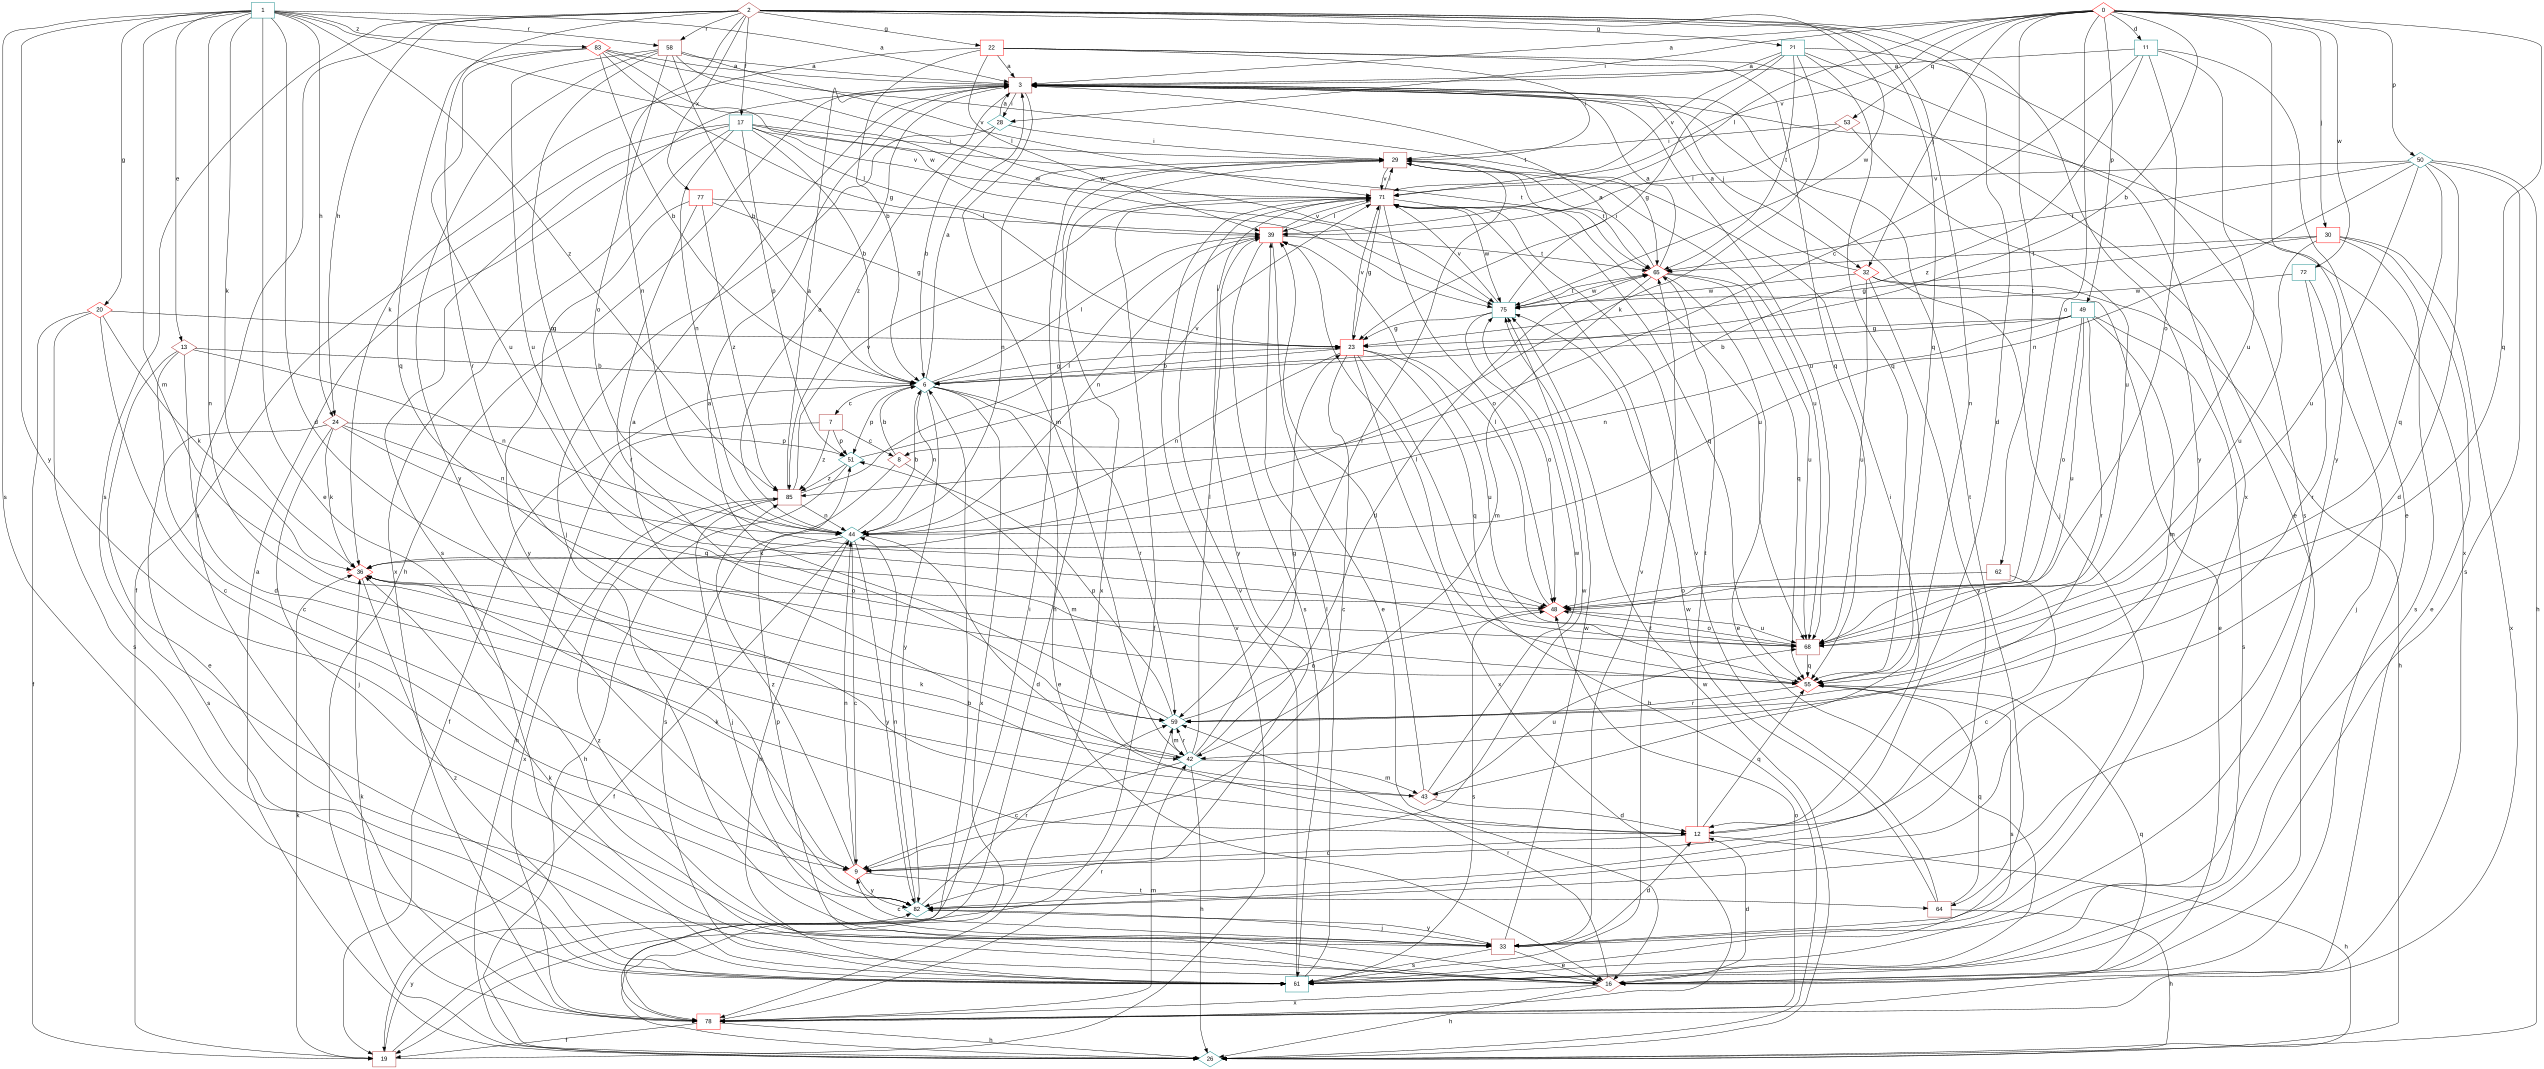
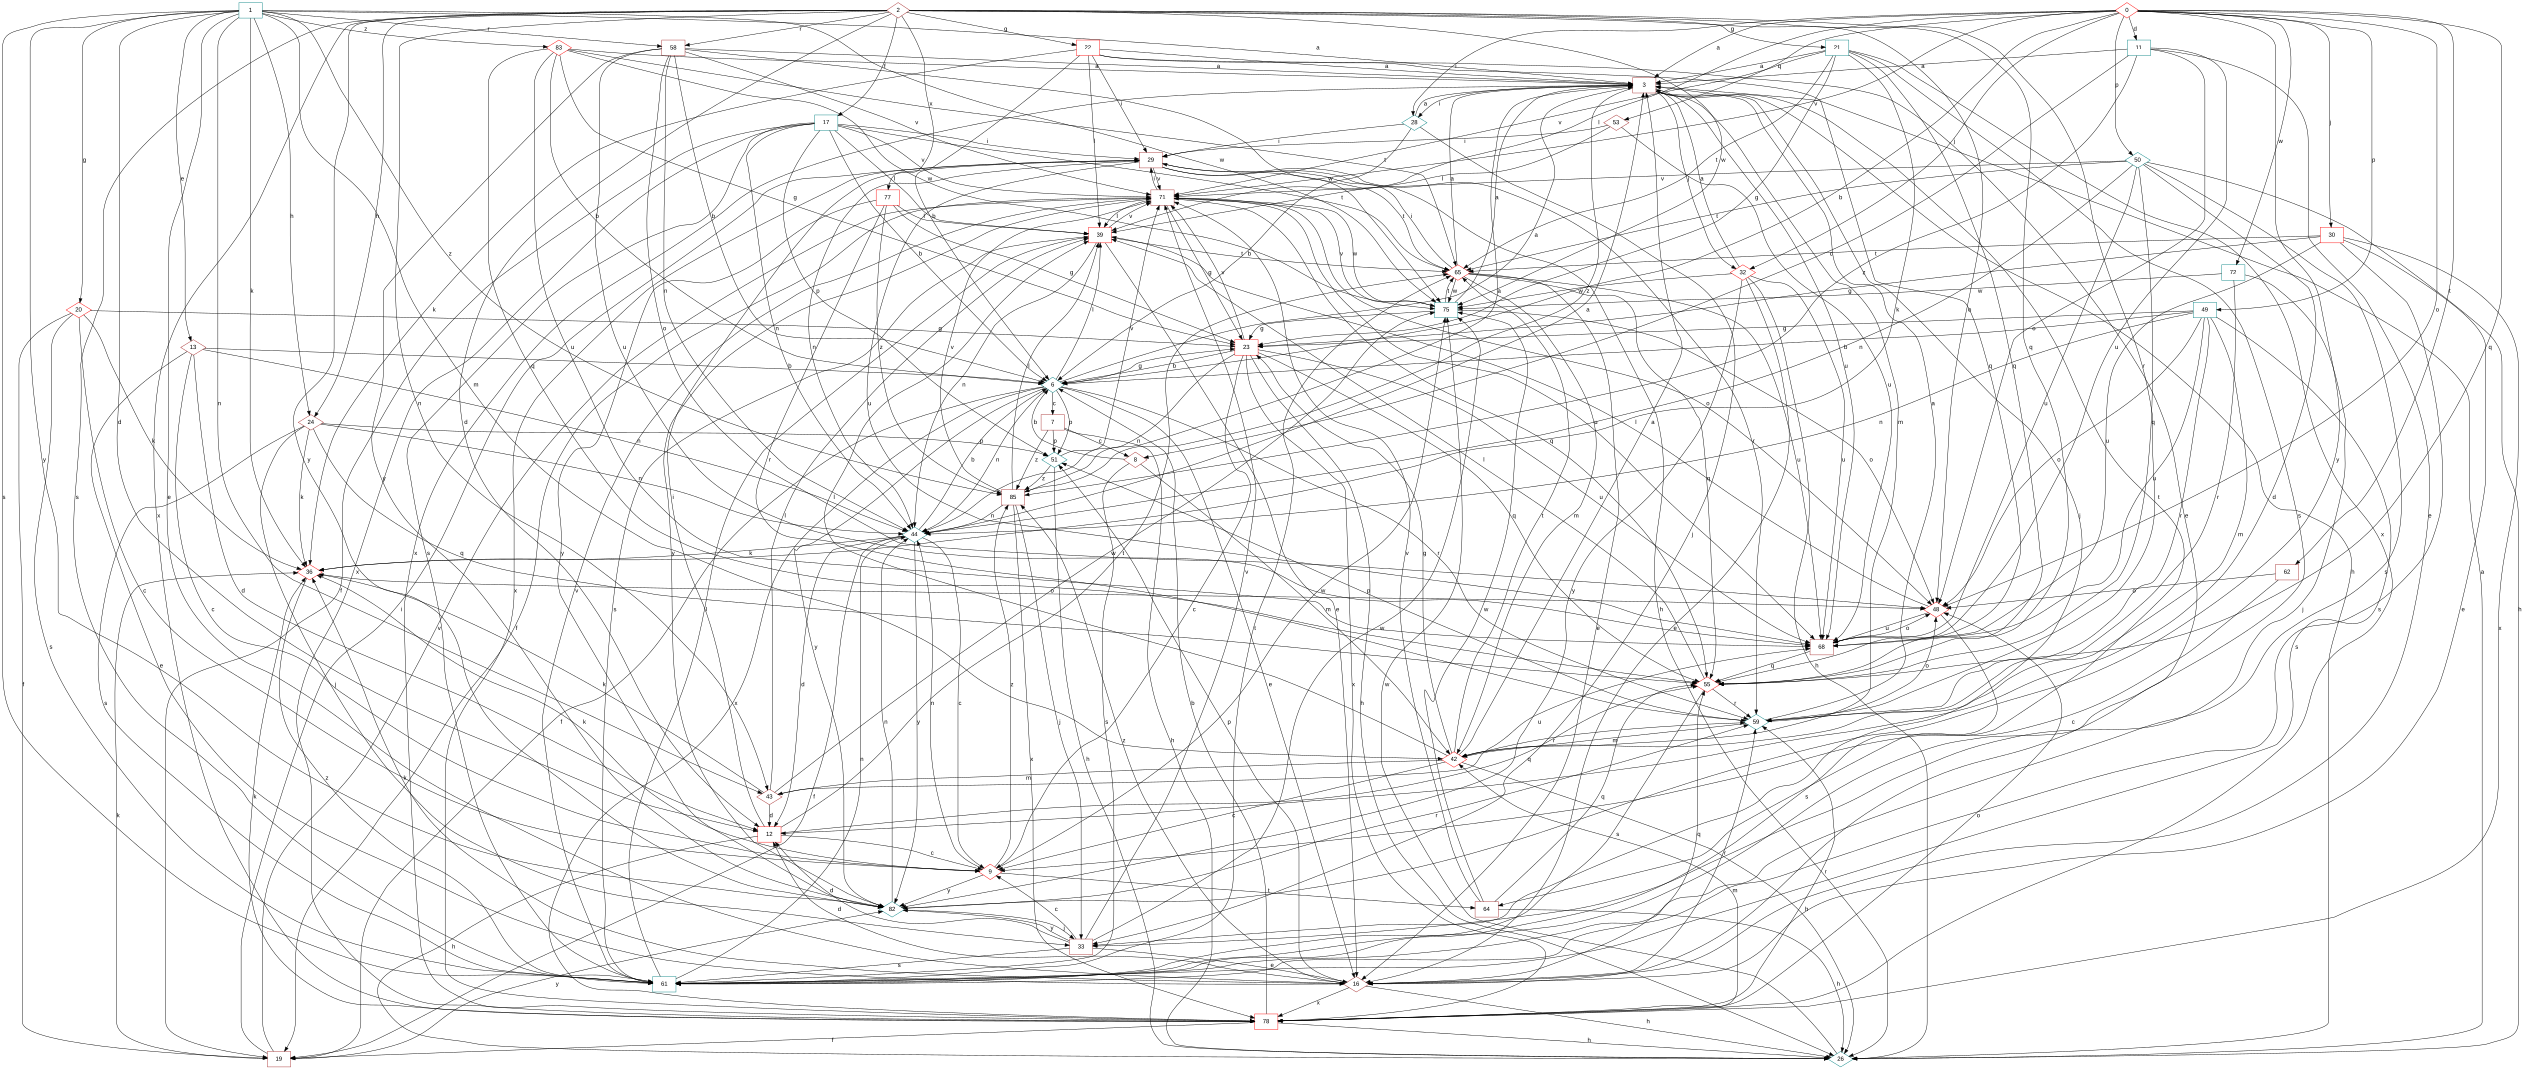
  strict digraph {
    fontname="Liberation Sans"
    node [color=brown fontname="Liberation Sans" shape=box]
    edge [fontname="Liberation Sans"]
    0 [color=red shape=diamond]
    3
    6 [color=teal shape=diamond]
    11 [color=teal]
    28 [color=teal shape=diamond]
    30 [color=red]
    32 [color=red shape=diamond]
    39 [color=red]
    48 [color=red shape=diamond]
    49 [color=teal]
    50 [color=teal shape=diamond]
    53 [shape=diamond]
    55 [color=red shape=diamond]
    62
    71
    72 [color=teal]
    82 [color=teal shape=diamond]
-   42 [color=teal shape=diamond]
+   42 [color=red shape=diamond]
    85
    78 [color=red]
    26 [color=teal shape=diamond]
    33
    64
    68
    16 [shape=diamond]
    59 [color=teal shape=diamond]
    7
    19
    23 [color=red]
    44 [color=teal shape=diamond]
    51 [color=teal shape=diamond]
    8 [shape=diamond]
    29
    61 [color=teal]
    65 [color=red shape=diamond]
    75 [color=teal]
    12 [color=red]
    9 [color=red shape=diamond]
    1 [color=teal]
    13 [shape=diamond]
    20 [color=red shape=diamond]
    24 [shape=diamond]
    36 [color=red shape=diamond]
    43 [shape=diamond]
    58
    83 [color=red shape=diamond]
    2 [shape=diamond]
    17 [color=teal]
    21 [color=teal]
    22 [color=red]
    77 [color=red]
    0 -> 3 [label=a]
    0 -> 6 [label=b]
    0 -> 11 [label=d]
    0 -> 28 [label=i]
    0 -> 30 [label=j]
    0 -> 32 [label=j]
    0 -> 39 [label=l]
    0 -> 48 [label=o]
    0 -> 49 [label=p]
    0 -> 50 [label=p]
    0 -> 53 [label=q]
    0 -> 55 [label=q]
    0 -> 62 [label=t]
    0 -> 71 [label=v]
    0 -> 72 [label=w]
    0 -> 82 [label=y]
    3 -> 28 [label=i]
    3 -> 32 [label=j]
    3 -> 42 [label=m]
    3 -> 85 [label=z]
    3 -> 78 [label=x]
    3 -> 26 [label=h]
    3 -> 33 [label=j]
    3 -> 64 [label=t]
    3 -> 68 [label=u]
    6 -> 3 [label=a]
    6 -> 39 [label=l]
    6 -> 82 [label=y]
    6 -> 78 [label=x]
    6 -> 16 [label=e]
    6 -> 59 [label=r]
    6 -> 7 [label=c]
    6 -> 19 [label=f]
    6 -> 23 [label=g]
    6 -> 44 [label=n]
    6 -> 51 [label=p]
    11 -> 3 [label=a]
    11 -> 48 [label=o]
    11 -> 85 [label=z]
    11 -> 68 [label=u]
    11 -> 16 [label=e]
    11 -> 8 [label=c]
    28 -> 3 [label=a]
    28 -> 6 [label=b]
    28 -> 33 [label=j]
    28 -> 29 [label=i]
    30 -> 78 [label=x]
    30 -> 68 [label=u]
    30 -> 16 [label=e]
    30 -> 23 [label=g]
    30 -> 61 [label=s]
    30 -> 65 [label=t]
    32 -> 3 [label=a]
    32 -> 82 [label=y]
    32 -> 26 [label=h]
    32 -> 68 [label=u]
    32 -> 16 [label=e]
    32 -> 75 [label=w]
    39 -> 71 [label=v]
    39 -> 16 [label=e]
    39 -> 44 [label=n]
    39 -> 61 [label=s]
    39 -> 65 [label=t]
    48 -> 39 [label=l]
    48 -> 68 [label=u]
    48 -> 61 [label=s]
    49 -> 6 [label=b]
    49 -> 48 [label=o]
    49 -> 42 [label=m]
    49 -> 68 [label=u]
    49 -> 59 [label=r]
    49 -> 23 [label=g]
    49 -> 44 [label=n]
    49 -> 61 [label=s]
    50 -> 55 [label=q]
    50 -> 71 [label=v]
    50 -> 26 [label=h]
    50 -> 68 [label=u]
    50 -> 44 [label=n]
    50 -> 61 [label=s]
    50 -> 65 [label=t]
    50 -> 12 [label=d]
    53 -> 39 [label=l]
    53 -> 68 [label=u]
    53 -> 29 [label=i]
    55 -> 39 [label=l]
    55 -> 59 [label=r]
    55 -> 61 [label=s]
    62 -> 48 [label=o]
    62 -> 9 [label=c]
    71 -> 39 [label=l]
    71 -> 48 [label=o]
    71 -> 55 [label=q]
    71 -> 82 [label=y]
    71 -> 68 [label=u]
    71 -> 19 [label=f]
    71 -> 23 [label=g]
    71 -> 29 [label=i]
    71 -> 75 [label=w]
    72 -> 33 [label=j]
    72 -> 59 [label=r]
    72 -> 75 [label=w]
    82 -> 33 [label=j]
    82 -> 59 [label=r]
    82 -> 44 [label=n]
    42 -> 3 [label=a]
    42 -> 39 [label=l]
    42 -> 26 [label=h]
    42 -> 59 [label=r]
    42 -> 23 [label=g]
    42 -> 65 [label=t]
    42 -> 9 [label=c]
    42 -> 43 [label=m]
    85 -> 3 [label=a]
    85 -> 39 [label=l]
    85 -> 71 [label=v]
    85 -> 78 [label=x]
    85 -> 33 [label=j]
    85 -> 44 [label=n]
    78 -> 6 [label=b]
    78 -> 48 [label=o]
    78 -> 42 [label=m]
    78 -> 26 [label=h]
    78 -> 59 [label=r]
    78 -> 19 [label=f]
    78 -> 36 [label=k]
    26 -> 3 [label=a]
    26 -> 75 [label=w]
    33 -> 71 [label=v]
    33 -> 82 [label=y]
    33 -> 16 [label=e]
    33 -> 61 [label=s]
    33 -> 75 [label=w]
    33 -> 12 [label=d]
    33 -> 9 [label=c]
    64 -> 55 [label=q]
    64 -> 71 [label=v]
    64 -> 26 [label=h]
    64 -> 75 [label=w]
    68 -> 48 [label=o]
    68 -> 55 [label=q]
    16 -> 55 [label=q]
    16 -> 85 [label=z]
    16 -> 78 [label=x]
    16 -> 26 [label=h]
    16 -> 59 [label=r]
    16 -> 51 [label=p]
    16 -> 12 [label=d]
    16 -> 36 [label=k]
    59 -> 3 [label=a]
    59 -> 48 [label=o]
    59 -> 42 [label=m]
    59 -> 51 [label=p]
    7 -> 85 [label=z]
    7 -> 26 [label=h]
    7 -> 51 [label=p]
    7 -> 8 [label=c]
    19 -> 71 [label=v]
    19 -> 82 [label=y]
    19 -> 29 [label=i]
    19 -> 36 [label=k]
    23 -> 6 [label=b]
    23 -> 55 [label=q]
    23 -> 71 [label=v]
    23 -> 78 [label=x]
    23 -> 26 [label=h]
    23 -> 68 [label=u]
    23 -> 44 [label=n]
    23 -> 9 [label=c]
    44 -> 3 [label=a]
    44 -> 6 [label=b]
    44 -> 82 [label=y]
    44 -> 19 [label=f]
    44 -> 12 [label=d]
    44 -> 9 [label=c]
    44 -> 36 [label=k]
    51 -> 71 [label=v]
    51 -> 85 [label=z]
    51 -> 26 [label=h]
    8 -> 6 [label=b]
    8 -> 42 [label=m]
    8 -> 61 [label=s]
    29 -> 71 [label=v]
    29 -> 78 [label=x]
    29 -> 26 [label=h]
    29 -> 68 [label=u]
    29 -> 59 [label=r]
    29 -> 44 [label=n]
    29 -> 65 [label=t]
    61 -> 39 [label=l]
    61 -> 71 [label=v]
    61 -> 44 [label=n]
    61 -> 65 [label=t]
    65 -> 3 [label=a]
    65 -> 55 [label=q]
    65 -> 42 [label=m]
    65 -> 68 [label=u]
    65 -> 16 [label=e]
    65 -> 29 [label=i]
    65 -> 75 [label=w]
    75 -> 3 [label=a]
    75 -> 48 [label=o]
    75 -> 71 [label=v]
    75 -> 23 [label=g]
    75 -> 65 [label=t]
    12 -> 55 [label=q]
    12 -> 26 [label=h]
    12 -> 29 [label=i]
    12 -> 65 [label=t]
    12 -> 9 [label=c]
    9 -> 82 [label=y]
    9 -> 85 [label=z]
    9 -> 64 [label=t]
    9 -> 44 [label=n]
    9 -> 75 [label=w]
    9 -> 36 [label=k]
    1 -> 3 [label=a]
    1 -> 82 [label=y]
    1 -> 42 [label=m]
    1 -> 85 [label=z]
    1 -> 16 [label=e]
    1 -> 61 [label=s]
    1 -> 75 [label=w]
    1 -> 12 [label=d]
    1 -> 13 [label=e]
    1 -> 20 [label=g]
    1 -> 24 [label=h]
    1 -> 36 [label=k]
    1 -> 43 [label=n]
    1 -> 58 [label=r]
    1 -> 83 [label=z]
    13 -> 6 [label=b]
    13 -> 16 [label=e]
    13 -> 44 [label=n]
    13 -> 12 [label=d]
    13 -> 9 [label=c]
    20 -> 19 [label=f]
    20 -> 23 [label=g]
    20 -> 61 [label=s]
    20 -> 9 [label=c]
    20 -> 36 [label=k]
    24 -> 55 [label=q]
    24 -> 33 [label=j]
    24 -> 44 [label=n]
    24 -> 51 [label=p]
    24 -> 61 [label=s]
    24 -> 36 [label=k]
    36 -> 48 [label=o]
    36 -> 61 [label=z]
    43 -> 39 [label=l]
    43 -> 68 [label=u]
    43 -> 75 [label=w]
    43 -> 12 [label=d]
    43 -> 36 [label=k]
    58 -> 3 [label=a]
    58 -> 6 [label=b]
    58 -> 48 [label=o]
    58 -> 71 [label=v]
    58 -> 82 [label=y]
    58 -> 68 [label=u]
    58 -> 44 [label=n]
    58 -> 75 [label=w]
    83 -> 3 [label=a]
    83 -> 6 [label=b]
    83 -> 55 [label=q]
    83 -> 68 [label=u]
    83 -> 23 [label=g]
    83 -> 65 [label=t]
    83 -> 75 [label=w]
    2 -> 48 [label=o]
    2 -> 55 [label=q]
    2 -> 82 [label=y]
    2 -> 78 [label=x]
    2 -> 59 [label=r]
    2 -> 61 [label=s]
    2 -> 75 [label=w]
    2 -> 12 [label=d]
    2 -> 24 [label=h]
    2 -> 43 [label=n]
    2 -> 58 [label=r]
    2 -> 17 [label=f]
    2 -> 21 [label=g]
    2 -> 22 [label=g]
    2 -> 77 [label=x]
    17 -> 6 [label=b]
    17 -> 39 [label=l]
    17 -> 71 [label=v]
    17 -> 78 [label=x]
    17 -> 19 [label=f]
    17 -> 44 [label=n]
    17 -> 51 [label=p]
    17 -> 29 [label=i]
    17 -> 61 [label=s]
    17 -> 65 [label=t]
    21 -> 3 [label=a]
    21 -> 55 [label=q]
    21 -> 71 [label=v]
-   21 -> 33 [label=x]
+   21 -> 78 [label=x]
    21 -> 23 [label=g]
    21 -> 61 [label=s]
    21 -> 65 [label=t]
    21 -> 36 [label=k]
    22 -> 3 [label=a]
    22 -> 6 [label=b]
    22 -> 39 [label=l]
    22 -> 55 [label=q]
    22 -> 16 [label=e]
    22 -> 29 [label=i]
    22 -> 36 [label=k]
    77 -> 39 [label=l]
    77 -> 82 [label=y]
    77 -> 85 [label=z]
    77 -> 59 [label=r]
    77 -> 23 [label=g]
  }
